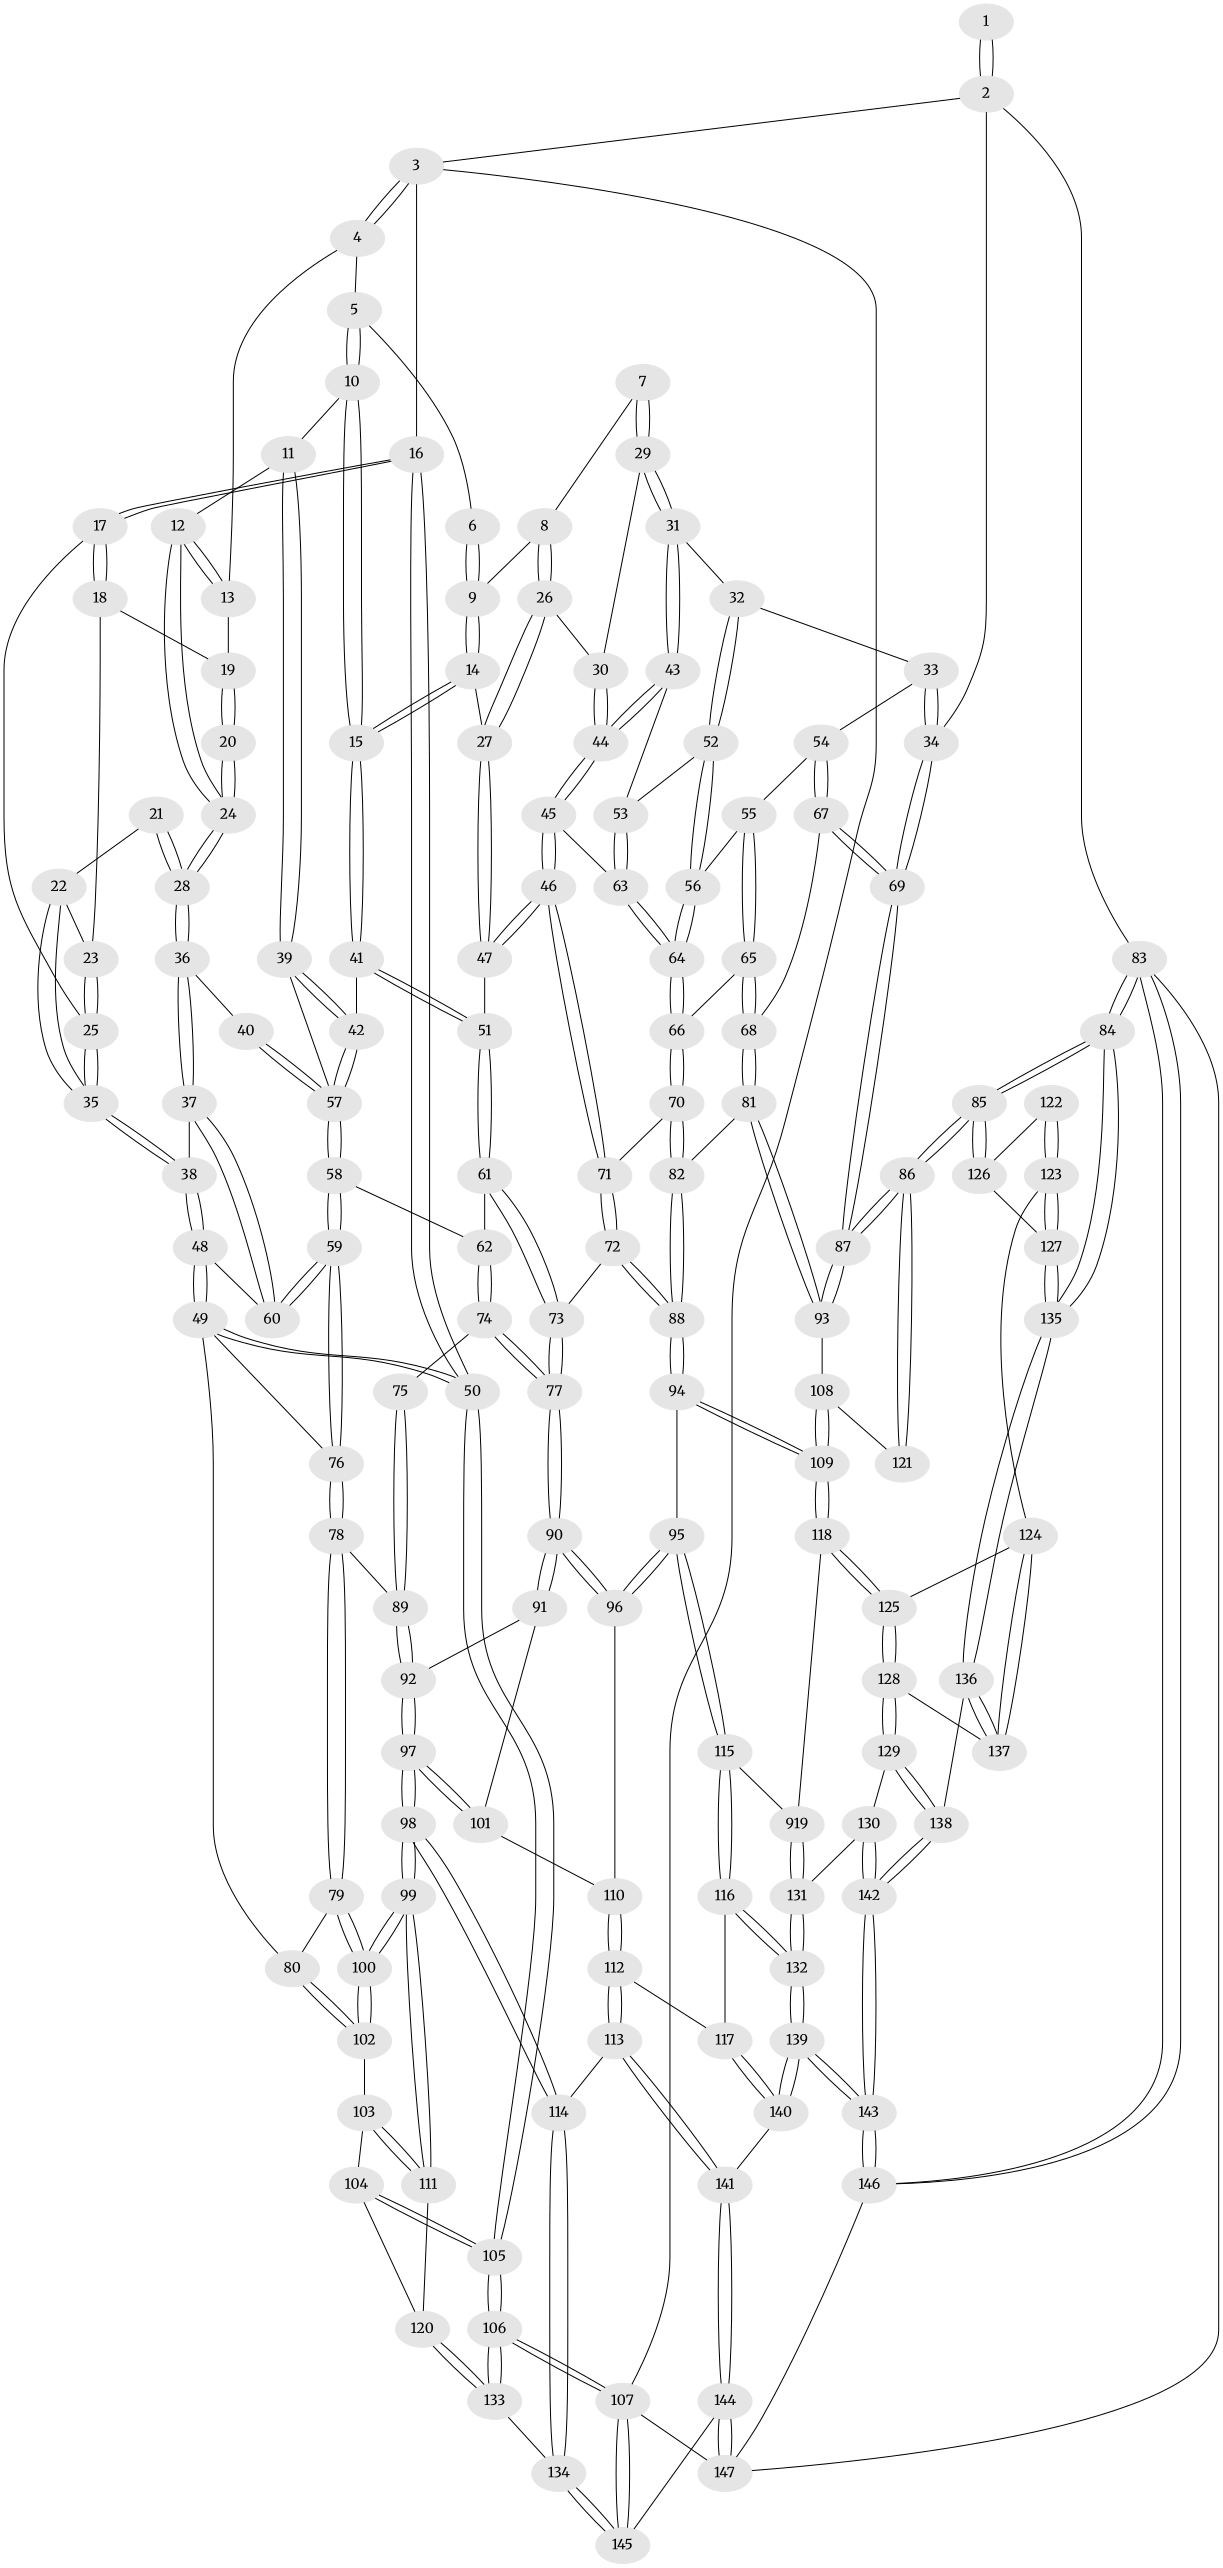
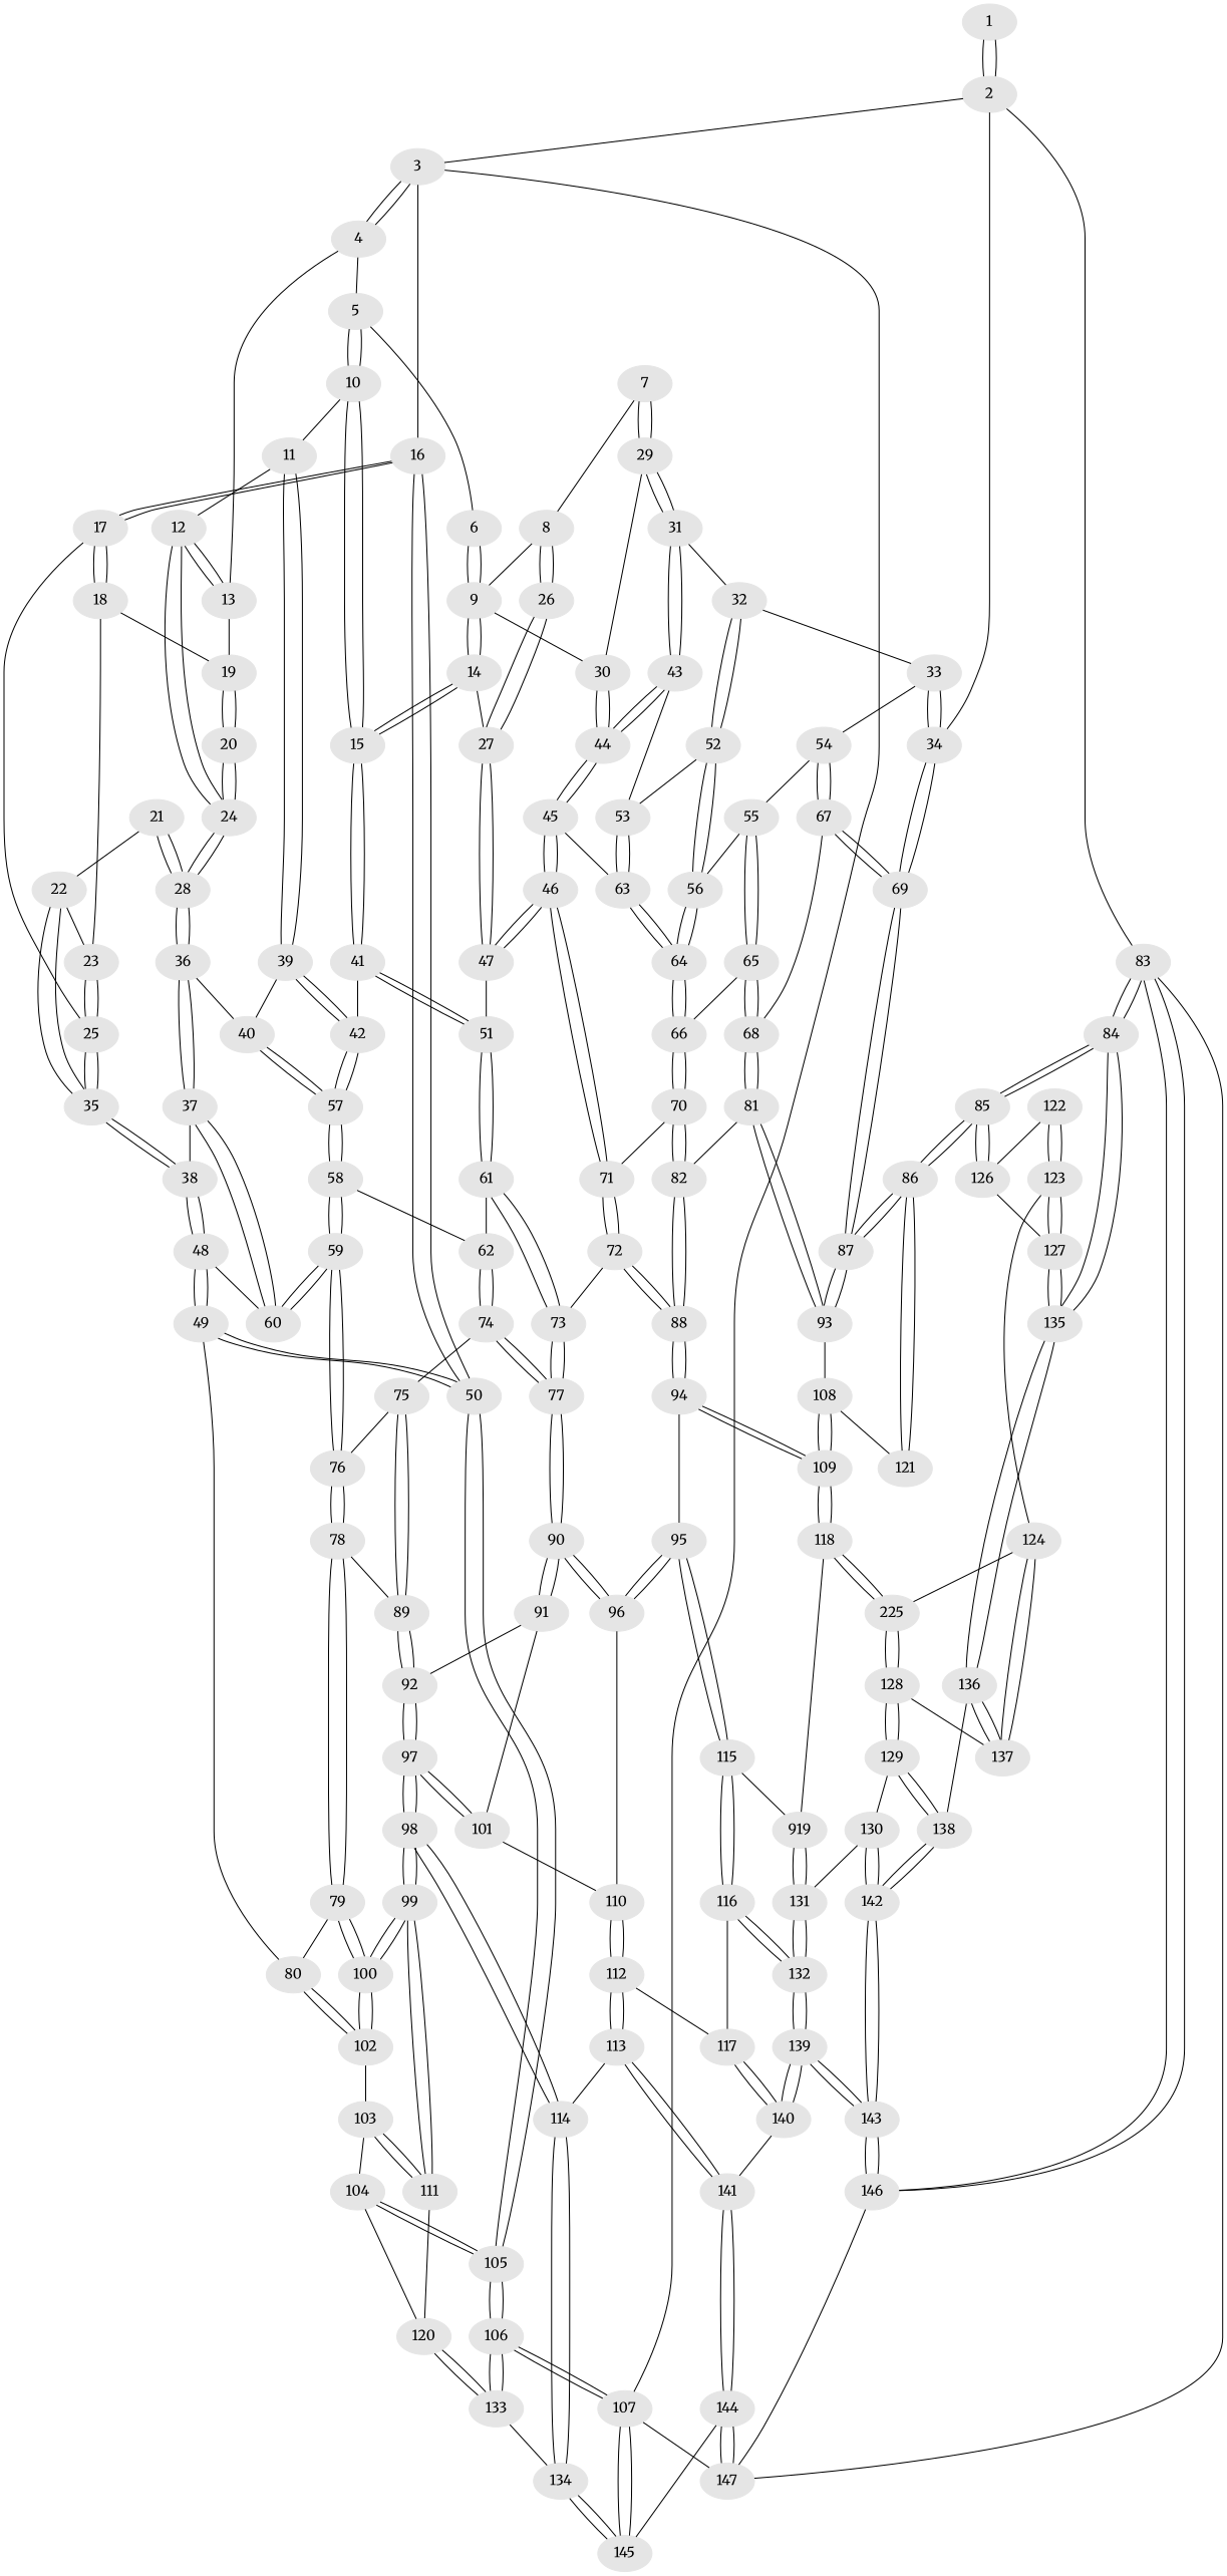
  graph {
    fontname=Merriweather
    node [color=gray90 fontname=Merriweather style=filled]
    edge [fontname=Merriweather]
    1
    2
    3
    34
    83
    7
    8
    29
    4
    16
    107
    69
    84
    146
    147
    5
    13
    17
    50
    145
    6
    10
    19
    9
    11
    15
    14
    26
    30
    31
    27
    12
    39
    41
    24
    40
    42
    28
    20
    47
    51
    18
    25
    105
    23
    35
    21
    22
    36
    38
    44
    37
    32
    43
    45
    33
    52
    53
    54
    56
    55
    67
    87
    48
    60
    57
    49
    58
    61
    63
    46
    71
    64
    72
    80
    102
    106
    62
    73
    65
    68
    66
    59
    76
    74
    78
    77
    75
    70
    81
    82
    93
    88
    94
    90
    89
    92
    79
    91
    96
    100
    103
    108
    85
    135
    86
    126
    136
    121
    127
    95
    109
    97
    101
    110
    98
    115
    118
    116
    n120 [label=919]
    112
    99
    114
    111
    134
    120
    104
    133
-   125
+   125 [label=225]
    113
    117
    141
    140
    144
    132
    131
    139
    128
    122
    123
    124
    137
    129
    130
    138
    142
    143
    1 -- 2
    1 -- 2
    2 -- 3
    2 -- 34
    2 -- 83
    3 -- 4
    3 -- 4
    3 -- 16
    3 -- 107
    34 -- 69
    34 -- 69
    83 -- 84
    83 -- 84
    83 -- 146
    83 -- 146
    83 -- 147
    7 -- 8
    7 -- 29
    7 -- 29
    8 -- 9
    8 -- 26
    8 -- 26
    29 -- 30
    29 -- 31
    29 -- 31
    4 -- 5
    4 -- 13
    16 -- 17
    16 -- 17
    16 -- 50
    16 -- 50
    107 -- 147
    107 -- 145
    107 -- 145
    69 -- 87
    69 -- 87
    84 -- 85
    84 -- 85
    84 -- 135
    84 -- 135
    146 -- 147
    5 -- 6
    5 -- 10
    5 -- 10
    13 -- 19
    17 -- 18
    17 -- 18
    17 -- 25
    50 -- 105
    50 -- 105
    6 -- 9
    6 -- 9
    10 -- 11
    10 -- 15
    10 -- 15
    19 -- 20
    19 -- 20
    9 -- 14
    9 -- 14
    11 -- 12
    11 -- 39
    11 -- 39
    15 -- 41
    15 -- 41
    14 -- 15
    14 -- 15
    14 -- 27
-   26 -- 30
+   9 -- 30
    26 -- 27
    26 -- 27
    30 -- 44
    30 -- 44
    31 -- 32
    31 -- 43
    31 -- 43
    27 -- 47
    27 -- 47
    12 -- 13
    12 -- 13
    12 -- 24
    12 -- 24
-   39 -- 57
+   39 -- 40
    39 -- 42
    39 -- 42
    41 -- 42
    41 -- 51
    41 -- 51
    24 -- 28
    24 -- 28
    40 -- 57
    40 -- 57
    42 -- 57
    42 -- 57
    28 -- 36
    28 -- 36
    20 -- 24
    20 -- 24
    47 -- 51
    51 -- 61
    51 -- 61
    18 -- 19
    18 -- 23
    25 -- 35
    25 -- 35
    105 -- 106
    105 -- 106
    23 -- 25
    23 -- 25
    35 -- 38
    35 -- 38
    21 -- 28
    21 -- 28
    21 -- 22
    22 -- 23
    22 -- 35
    22 -- 35
    36 -- 40
    36 -- 37
    36 -- 37
    38 -- 48
    38 -- 48
    44 -- 45
    44 -- 45
    37 -- 38
    37 -- 60
    37 -- 60
    32 -- 33
    32 -- 52
    32 -- 52
    43 -- 44
    43 -- 44
    43 -- 53
    45 -- 63
    45 -- 46
    45 -- 46
    33 -- 34
    33 -- 34
    33 -- 54
    52 -- 53
    52 -- 56
    52 -- 56
    53 -- 63
    53 -- 63
    54 -- 55
    54 -- 67
    54 -- 67
    56 -- 64
    56 -- 64
    55 -- 56
    55 -- 65
    55 -- 65
    67 -- 69
    67 -- 69
    67 -- 68
    87 -- 93
    87 -- 93
    48 -- 60
    48 -- 49
    48 -- 49
    57 -- 58
    57 -- 58
    49 -- 50
    49 -- 50
    49 -- 80
    58 -- 62
    58 -- 59
    58 -- 59
    61 -- 62
    61 -- 73
    61 -- 73
    63 -- 64
    63 -- 64
    46 -- 47
    46 -- 47
    46 -- 71
    46 -- 71
    71 -- 72
    71 -- 72
    64 -- 66
    64 -- 66
    72 -- 73
    72 -- 88
    72 -- 88
    80 -- 102
    80 -- 102
    102 -- 103
    106 -- 107
    106 -- 107
    106 -- 133
    106 -- 133
    62 -- 74
    62 -- 74
    73 -- 77
    73 -- 77
    65 -- 68
    65 -- 68
    65 -- 66
    68 -- 81
    68 -- 81
    66 -- 70
    66 -- 70
    59 -- 60
    59 -- 60
    59 -- 76
    59 -- 76
    76 -- 78
    76 -- 78
    74 -- 77
    74 -- 77
    74 -- 75
    78 -- 89
    78 -- 79
    78 -- 79
    77 -- 90
    77 -- 90
-   49 -- 76
+   75 -- 76
    75 -- 89
    75 -- 89
    70 -- 71
    70 -- 82
    70 -- 82
    81 -- 82
    81 -- 93
    81 -- 93
    82 -- 88
    82 -- 88
    93 -- 108
    88 -- 94
    88 -- 94
    94 -- 95
    94 -- 109
    94 -- 109
    90 -- 91
    90 -- 91
    90 -- 96
    90 -- 96
    89 -- 92
    89 -- 92
    92 -- 97
    92 -- 97
    79 -- 80
    79 -- 100
    79 -- 100
    91 -- 92
    91 -- 101
    96 -- 110
    100 -- 102
    100 -- 102
    103 -- 111
    103 -- 111
    103 -- 104
    108 -- 121
    108 -- 109
    108 -- 109
    85 -- 86
    85 -- 86
    85 -- 126
    85 -- 126
    135 -- 136
    135 -- 136
    86 -- 87
    86 -- 87
    86 -- 121
    86 -- 121
    126 -- 127
    136 -- 137
    136 -- 137
    136 -- 138
    127 -- 135
    127 -- 135
    95 -- 96
    95 -- 96
    95 -- 115
    95 -- 115
    109 -- 118
    109 -- 118
    97 -- 101
    97 -- 101
    97 -- 98
    97 -- 98
    101 -- 110
    110 -- 112
    110 -- 112
    98 -- 99
    98 -- 99
    98 -- 114
    98 -- 114
    115 -- 116
    115 -- 116
    115 -- n120
    118 -- n120
    118 -- 125
    118 -- 125
    116 -- 117
    116 -- 132
    116 -- 132
    n120 -- 131
    n120 -- 131
    112 -- 113
    112 -- 113
    112 -- 117
    99 -- 100
    99 -- 100
    99 -- 111
    99 -- 111
    114 -- 134
    114 -- 134
    111 -- 120
    134 -- 145
    134 -- 145
    120 -- 133
    120 -- 133
    104 -- 105
    104 -- 105
    104 -- 120
    133 -- 134
    125 -- 128
    125 -- 128
    113 -- 114
    113 -- 141
    113 -- 141
    117 -- 140
    117 -- 140
    141 -- 144
    141 -- 144
    140 -- 141
    144 -- 147
    144 -- 147
    144 -- 145
    132 -- 139
    132 -- 139
    131 -- 132
    131 -- 132
    139 -- 140
    139 -- 140
    139 -- 143
    139 -- 143
    128 -- 137
    128 -- 129
    128 -- 129
    122 -- 126
    122 -- 123
    122 -- 123
    123 -- 127
    123 -- 127
    123 -- 124
    124 -- 125
    124 -- 137
    124 -- 137
    129 -- 130
    129 -- 138
    129 -- 138
    130 -- 131
    130 -- 142
    130 -- 142
    138 -- 142
    138 -- 142
    142 -- 143
    142 -- 143
    143 -- 146
    143 -- 146
  }
